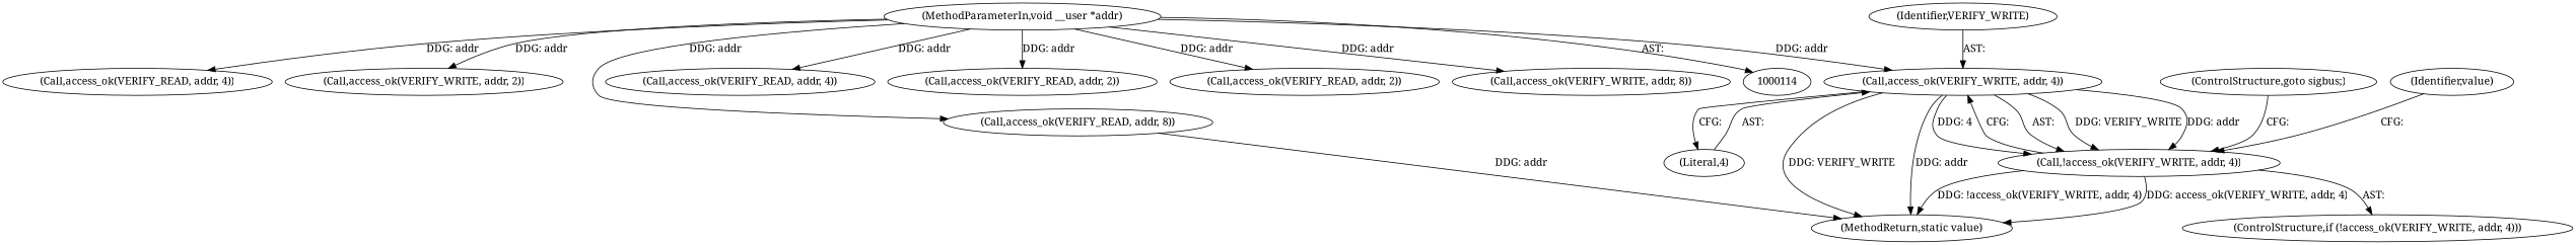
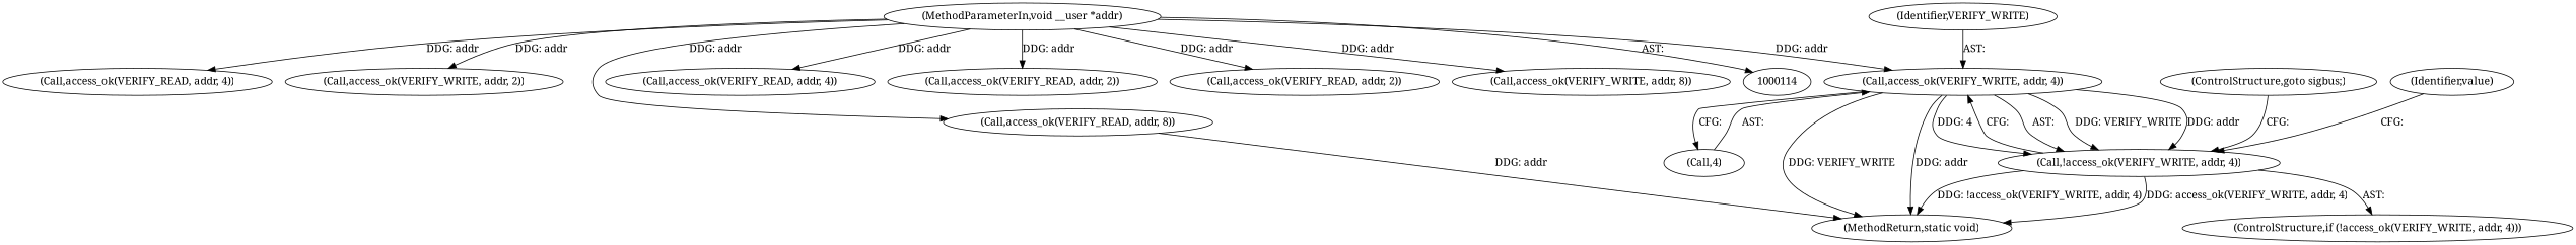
  digraph {
    fontname="Noto Serif"
    node [fontname="Noto Serif"]
    edge [fontname="Noto Serif"]
    n1 [label="(Call,access_ok(VERIFY_WRITE, addr, 4))"]
    n2 [label="(Call,!access_ok(VERIFY_WRITE, addr, 4))"]
-   n3 [label="(Literal,4)"]
-   n4 [label="(MethodReturn,static value)"]
+   n3 [label="(Call,4)"]
+   n4 [label="(MethodReturn,static void)"]
    n5 [label="(ControlStructure,if (!access_ok(VERIFY_WRITE, addr, 4)))"]
    n6 [label="(MethodParameterIn,void __user *addr)"]
    n7 [label="(Call,access_ok(VERIFY_READ, addr, 4))"]
    n8 [label="(Call,access_ok(VERIFY_WRITE, addr, 2))"]
    n9 [label="(Call,access_ok(VERIFY_READ, addr, 8))"]
    n10 [label="(Call,access_ok(VERIFY_READ, addr, 4))"]
    n11 [label="(Call,access_ok(VERIFY_READ, addr, 2))"]
    n12 [label="(Call,access_ok(VERIFY_READ, addr, 2))"]
    n13 [label="(Call,access_ok(VERIFY_WRITE, addr, 8))"]
    1000114
    n15 [label="(Identifier,VERIFY_WRITE)"]
    n16 [label="(ControlStructure,goto sigbus;)"]
    n17 [label="(Identifier,value)"]
    n1 -> n2 [label="AST: "]
    n1 -> n2 [label="DDG: VERIFY_WRITE"]
    n1 -> n2 [label="DDG: addr"]
    n1 -> n2 [label="DDG: 4"]
    n1 -> n3 [label="CFG: "]
    n1 -> n4 [label="DDG: VERIFY_WRITE"]
    n1 -> n4 [label="DDG: addr"]
    n2 -> n1 [label="CFG: "]
    n2 -> n4 [label="DDG: !access_ok(VERIFY_WRITE, addr, 4)"]
    n2 -> n4 [label="DDG: access_ok(VERIFY_WRITE, addr, 4)"]
    n2 -> n5 [label="AST: "]
    n3 -> n1 [label="AST: "]
    n6 -> n1 [label="DDG: addr"]
    n6 -> n7 [label="DDG: addr"]
    n6 -> n8 [label="DDG: addr"]
    n6 -> n9 [label="DDG: addr"]
    n6 -> n10 [label="DDG: addr"]
    n6 -> n11 [label="DDG: addr"]
    n6 -> n12 [label="DDG: addr"]
    n6 -> n13 [label="DDG: addr"]
    n6 -> 1000114 [label="AST: "]
    n9 -> n4 [label="DDG: addr"]
    n15 -> n1 [label="AST: "]
    n16 -> n2 [label="CFG: "]
    n17 -> n2 [label="CFG: "]
  }
